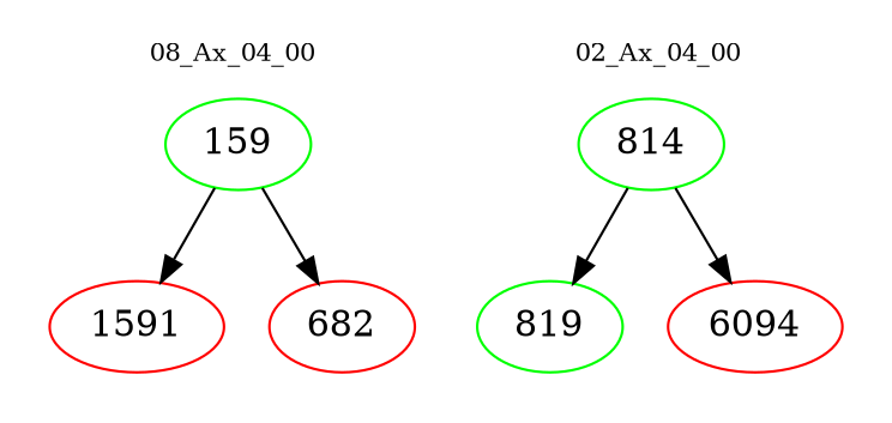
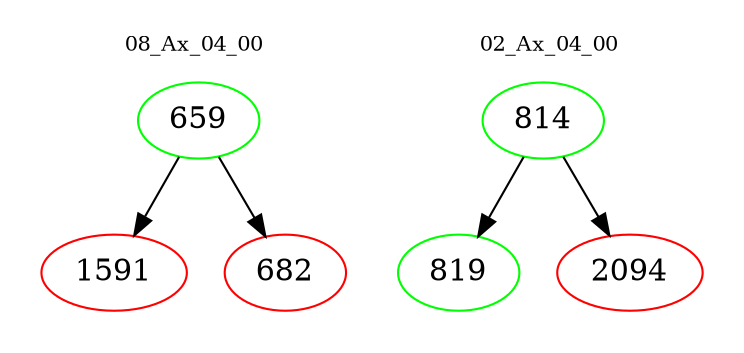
  digraph {
    node [color=green]
    edge [color=black]
-   n1 [label=159]
+   n1 [label=659]
    n2 [color=red label=1591]
    n3 [color=red label=682]
    n4 [label=814]
    n5 [label=819]
-   n6 [color=red label=6094]
+   n6 [color=red label=2094]
    subgraph cluster_1 {
      color=white
      fontsize=10
      label="08_Ax_04_00"
      n1
      n2
      n3
    }
    subgraph cluster_2 {
      color=white
      fontsize=10
      label="02_Ax_04_00"
      n4
      n5
      n6
    }
    n1 -> n2
    n1 -> n3
    n4 -> n5
    n4 -> n6
  }
